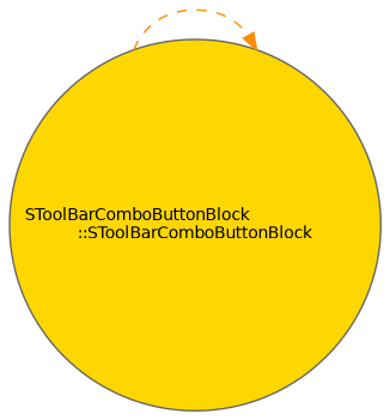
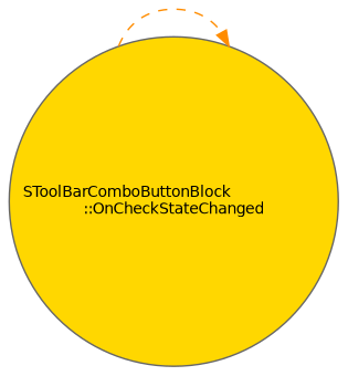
  digraph {
    rankdir=LR
-   n1 [color=gray40 fillcolor=gold fontcolor=black fontname=Helvetica fontsize=10 height=0.2 label="SToolBarComboButtonBlock\l::SToolBarComboButtonBlock" shape=circle style=filled width=0.4]
+   n1 [color=gray40 fillcolor=gold fontcolor=black fontname=Helvetica fontsize=10 height=0.2 label="SToolBarComboButtonBlock\l::OnCheckStateChanged" shape=circle style=filled width=0.4]
    n1 -> n1 [color=darkorange fontname=Helvetica fontsize=10 labelfontname=Helvetica labelfontsize=10 style=dashed]
  }
